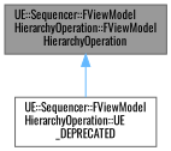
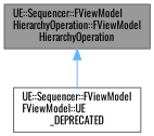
  digraph {
    rankdir=TB
    fontname=Oswald
    node [fontname=Oswald fontsize=10 shape=box style=filled]
    n1 [color=gray40 fillcolor=grey60 fontcolor=black height=0.2 label="UE::Sequencer::FViewModel\lHierarchyOperation::FViewModel\lHierarchyOperation" width=0.4]
-   n2 [color=grey40 fillcolor=white height=0.2 label="UE::Sequencer::FViewModel\lHierarchyOperation::UE\l_DEPRECATED" width=0.4]
+   n2 [color=grey40 fillcolor=white height=0.2 label="UE::Sequencer::FViewModel\lFViewModel::UE\l_DEPRECATED" width=0.4]
    n1 -> n2 [color=steelblue1 dir=back fontname=Oswald fontsize=10 labelfontname=Helvetica labelfontsize=10 style=solid]
  }
